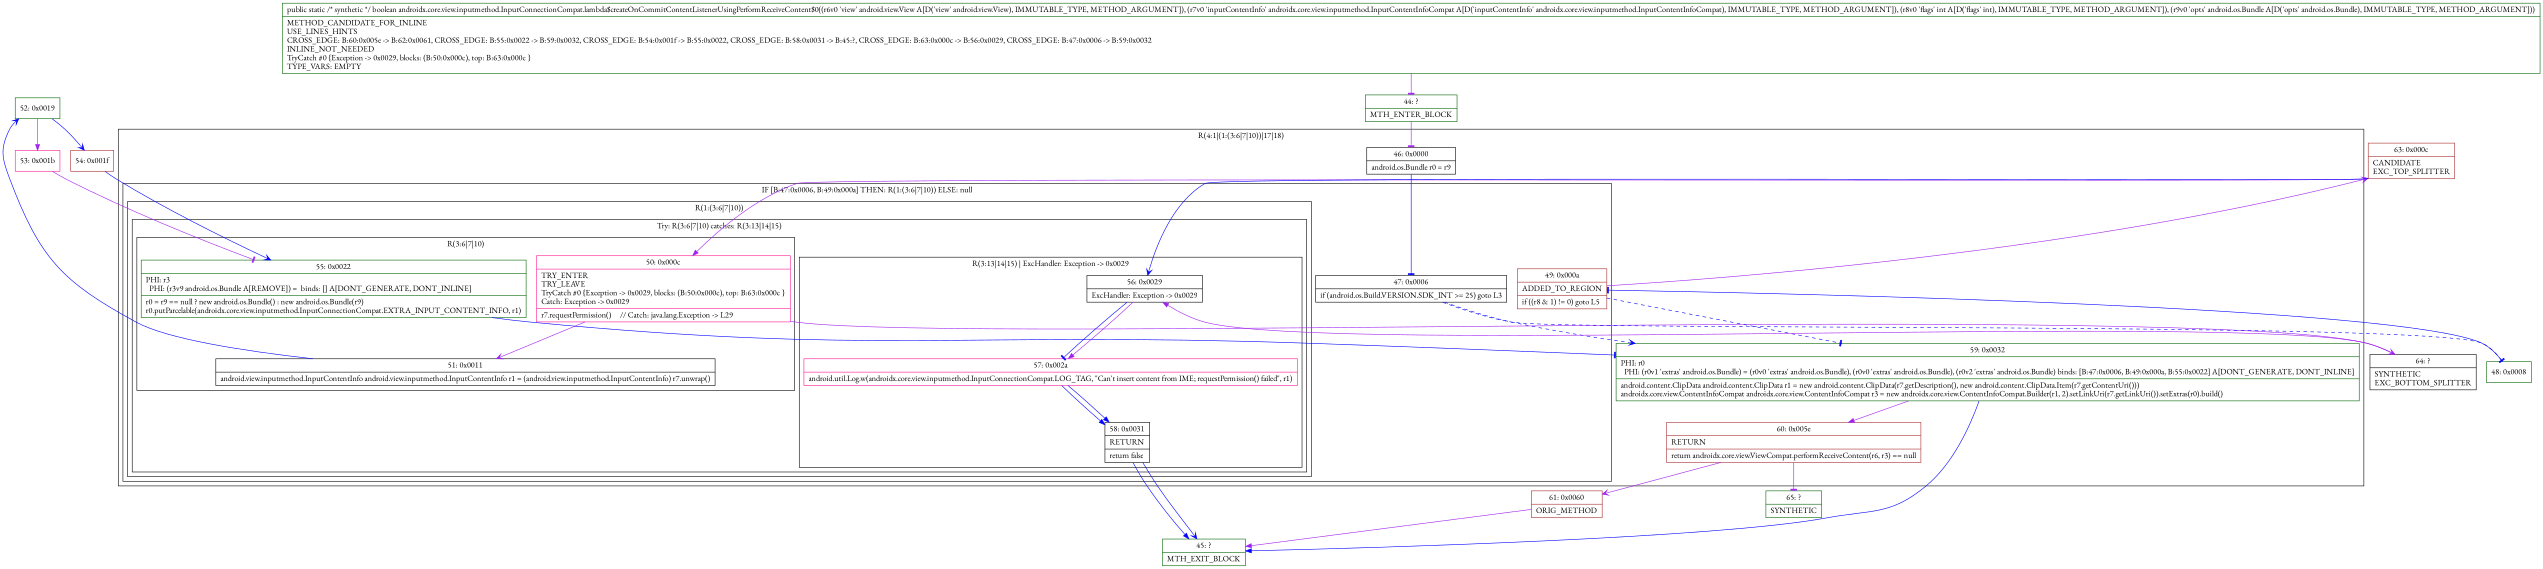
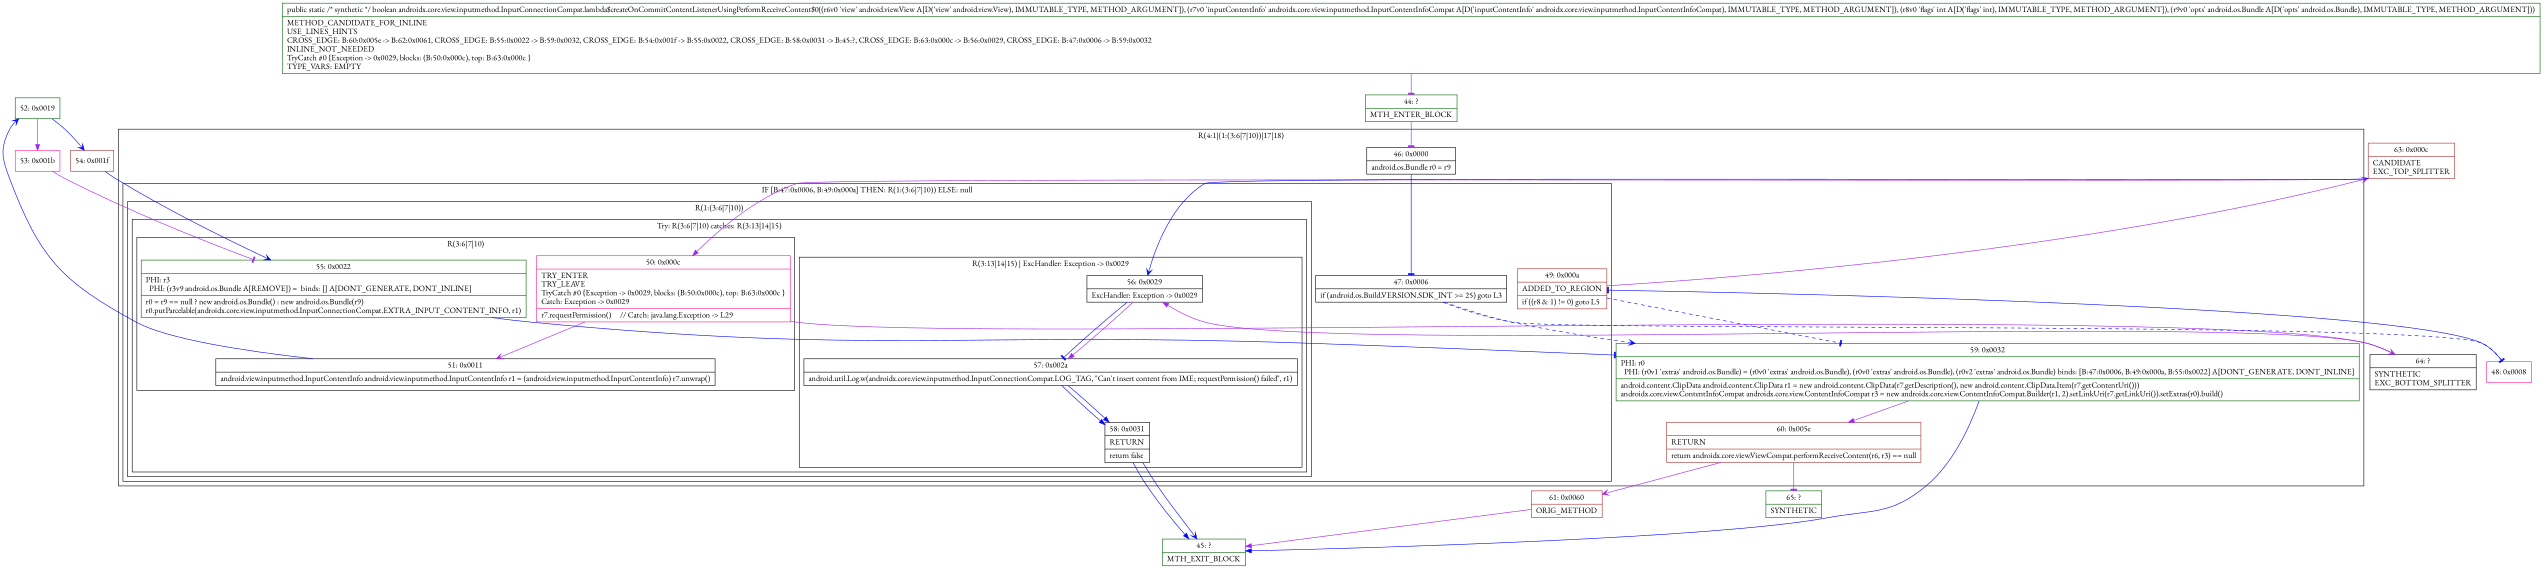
  digraph {
    fontname="EB Garamond"
    node [color=darkgreen fontname="EB Garamond" shape=record]
    edge [arrowhead=vee color=blue fontname="EB Garamond"]
    n1 [color=deeppink label="{50\:\ 0x000c|TRY_ENTER\lTRY_LEAVE\lTryCatch #0 \{Exception \-\> 0x0029, blocks: (B:50:0x000c), top: B:63:0x000c \}\lCatch: Exception \-\> 0x0029\l|r7.requestPermission()     \/\/ Catch: java.lang.Exception \-\> L29\l}"]
    n2 [color=black label="{51\:\ 0x0011|android.view.inputmethod.InputContentInfo android.view.inputmethod.InputContentInfo r1 = (android.view.inputmethod.InputContentInfo) r7.unwrap()\l}"]
    n3 [label="{55\:\ 0x0022|PHI: r3 \l  PHI: (r3v9 android.os.Bundle A[REMOVE]) =  binds: [] A[DONT_GENERATE, DONT_INLINE]\l|r0 = r9 == null ? new android.os.Bundle() : new android.os.Bundle(r9)\lr0.putParcelable(androidx.core.view.inputmethod.InputConnectionCompat.EXTRA_INPUT_CONTENT_INFO, r1)\l}"]
    n4 [color=black label="{56\:\ 0x0029|ExcHandler: Exception \-\> 0x0029\l}"]
-   n5 [color=deeppink label="{57\:\ 0x002a|android.util.Log.w(androidx.core.view.inputmethod.InputConnectionCompat.LOG_TAG, \"Can't insert content from IME; requestPermission() failed\", r1)\l}"]
+   n5 [color=black label="{57\:\ 0x002a|android.util.Log.w(androidx.core.view.inputmethod.InputConnectionCompat.LOG_TAG, \"Can't insert content from IME; requestPermission() failed\", r1)\l}"]
    n6 [color=black label="{58\:\ 0x0031|RETURN\l|return false\l}"]
    n7 [color=black label="{47\:\ 0x0006|if (android.os.Build.VERSION.SDK_INT \>= 25) goto L3\l}"]
    n8 [color=brown label="{49\:\ 0x000a|ADDED_TO_REGION\l|if ((r8 & 1) != 0) goto L5\l}"]
    n9 [color=black label="{46\:\ 0x0000|android.os.Bundle r0 = r9\l}"]
    n10 [label="{59\:\ 0x0032|PHI: r0 \l  PHI: (r0v1 'extras' android.os.Bundle) = (r0v0 'extras' android.os.Bundle), (r0v0 'extras' android.os.Bundle), (r0v2 'extras' android.os.Bundle) binds: [B:47:0x0006, B:49:0x000a, B:55:0x0022] A[DONT_GENERATE, DONT_INLINE]\l|android.content.ClipData android.content.ClipData r1 = new android.content.ClipData(r7.getDescription(), new android.content.ClipData.Item(r7.getContentUri()))\landroidx.core.view.ContentInfoCompat androidx.core.view.ContentInfoCompat r3 = new androidx.core.view.ContentInfoCompat.Builder(r1, 2).setLinkUri(r7.getLinkUri()).setExtras(r0).build()\l}"]
    n11 [color=brown label="{60\:\ 0x005e|RETURN\l|return androidx.core.view.ViewCompat.performReceiveContent(r6, r3) == null\l}"]
    n12 [color=black label="{64\:\ ?|SYNTHETIC\lEXC_BOTTOM_SPLITTER\l}"]
    n13 [label="{52\:\ 0x0019}"]
    n14 [label="{45\:\ ?|MTH_EXIT_BLOCK\l}"]
-   n15 [label="{48\:\ 0x0008}"]
+   n15 [color=deeppink label="{48\:\ 0x0008}"]
    n16 [color=brown label="{63\:\ 0x000c|CANDIDATE\lEXC_TOP_SPLITTER\l}"]
    n17 [color=brown label="{61\:\ 0x0060|ORIG_METHOD\l}"]
    n18 [label="{65\:\ ?|SYNTHETIC\l}"]
    n19 [color=deeppink label="{53\:\ 0x001b}"]
    n20 [color=brown label="{54\:\ 0x001f}"]
    n21 [label="{44\:\ ?|MTH_ENTER_BLOCK\l}"]
    n22 [label="{public static \/* synthetic *\/ boolean androidx.core.view.inputmethod.InputConnectionCompat.lambda$createOnCommitContentListenerUsingPerformReceiveContent$0((r6v0 'view' android.view.View A[D('view' android.view.View), IMMUTABLE_TYPE, METHOD_ARGUMENT]), (r7v0 'inputContentInfo' androidx.core.view.inputmethod.InputContentInfoCompat A[D('inputContentInfo' androidx.core.view.inputmethod.InputContentInfoCompat), IMMUTABLE_TYPE, METHOD_ARGUMENT]), (r8v0 'flags' int A[D('flags' int), IMMUTABLE_TYPE, METHOD_ARGUMENT]), (r9v0 'opts' android.os.Bundle A[D('opts' android.os.Bundle), IMMUTABLE_TYPE, METHOD_ARGUMENT]))  | METHOD_CANDIDATE_FOR_INLINE\lUSE_LINES_HINTS\lCROSS_EDGE: B:60:0x005e \-\> B:62:0x0061, CROSS_EDGE: B:55:0x0022 \-\> B:59:0x0032, CROSS_EDGE: B:54:0x001f \-\> B:55:0x0022, CROSS_EDGE: B:58:0x0031 \-\> B:45:?, CROSS_EDGE: B:63:0x000c \-\> B:56:0x0029, CROSS_EDGE: B:47:0x0006 \-\> B:59:0x0032\lINLINE_NOT_NEEDED\lTryCatch #0 \{Exception \-\> 0x0029, blocks: (B:50:0x000c), top: B:63:0x000c \}\lTYPE_VARS: EMPTY\l}"]
    subgraph cluster_1 {
      label="R(4:1|(1:(3:6|7|10))|17|18)"
      n9
      n10
      n11
      subgraph cluster_2 {
        label="IF [B:47:0x0006, B:49:0x000a] THEN: R(1:(3:6|7|10)) ELSE: null"
        n7
        n8
        subgraph cluster_3 {
          label="R(1:(3:6|7|10))"
          subgraph cluster_4 {
            label="Try: R(3:6|7|10) catches: R(3:13|14|15)"
            subgraph cluster_5 {
              label="R(3:6|7|10)"
              n1
              n2
              n3
            }
            subgraph cluster_6 {
              label="R(3:13|14|15) | ExcHandler: Exception \-\> 0x0029\l"
              n4
              n5
              n6
            }
          }
        }
      }
    }
    subgraph cluster_7 {
      label="R(3:13|14|15) | ExcHandler: Exception \-\> 0x0029\l"
    }
    n1 -> n2 [color=purple]
    n1 -> n12 [color=purple]
    n2 -> n13
    n3 -> n10 [arrowhead=tee]
    n4 -> n5 [arrowhead=tee]
    n4 -> n5 [arrowhead=normal color=purple]
    n5 -> n6 [arrowhead=normal]
    n5 -> n6 [arrowhead=normal]
    n6 -> n14 [arrowhead=normal]
    n6 -> n14
    n7 -> n10 [style=dashed]
    n7 -> n15 [arrowhead=tee style=dashed]
    n8 -> n10 [arrowhead=tee style=dashed]
    n8 -> n16 [color=purple]
    n9 -> n7 [arrowhead=tee]
    n10 -> n11 [arrowhead=normal color=purple]
    n10 -> n14 [arrowhead=normal]
    n11 -> n17 [color=purple]
    n11 -> n18 [arrowhead=tee color=purple]
    n12 -> n4 [arrowhead=normal color=purple]
    n13 -> n19 [arrowhead=normal color=purple]
    n13 -> n20
    n15 -> n8 [arrowhead=tee]
    n16 -> n1 [arrowhead=normal color=purple]
    n16 -> n4
    n17 -> n14 [arrowhead=normal color=purple]
    n19 -> n3 [arrowhead=tee color=purple]
    n20 -> n3
    n21 -> n9 [arrowhead=tee color=purple]
    n22 -> n21 [arrowhead=tee color=purple]
  }
